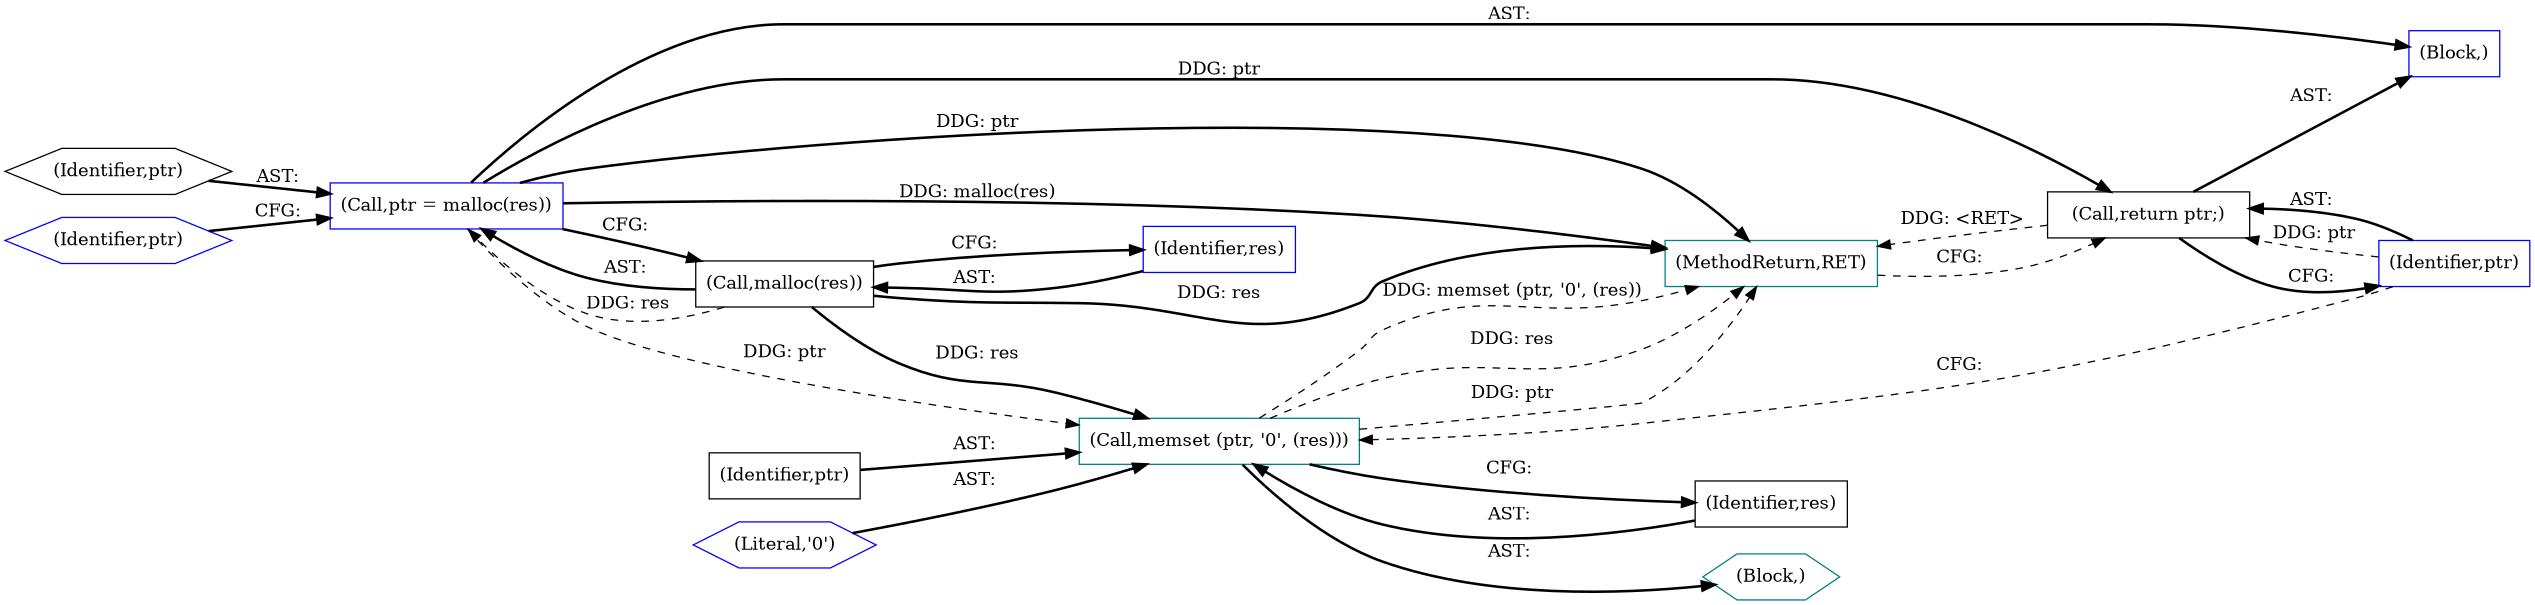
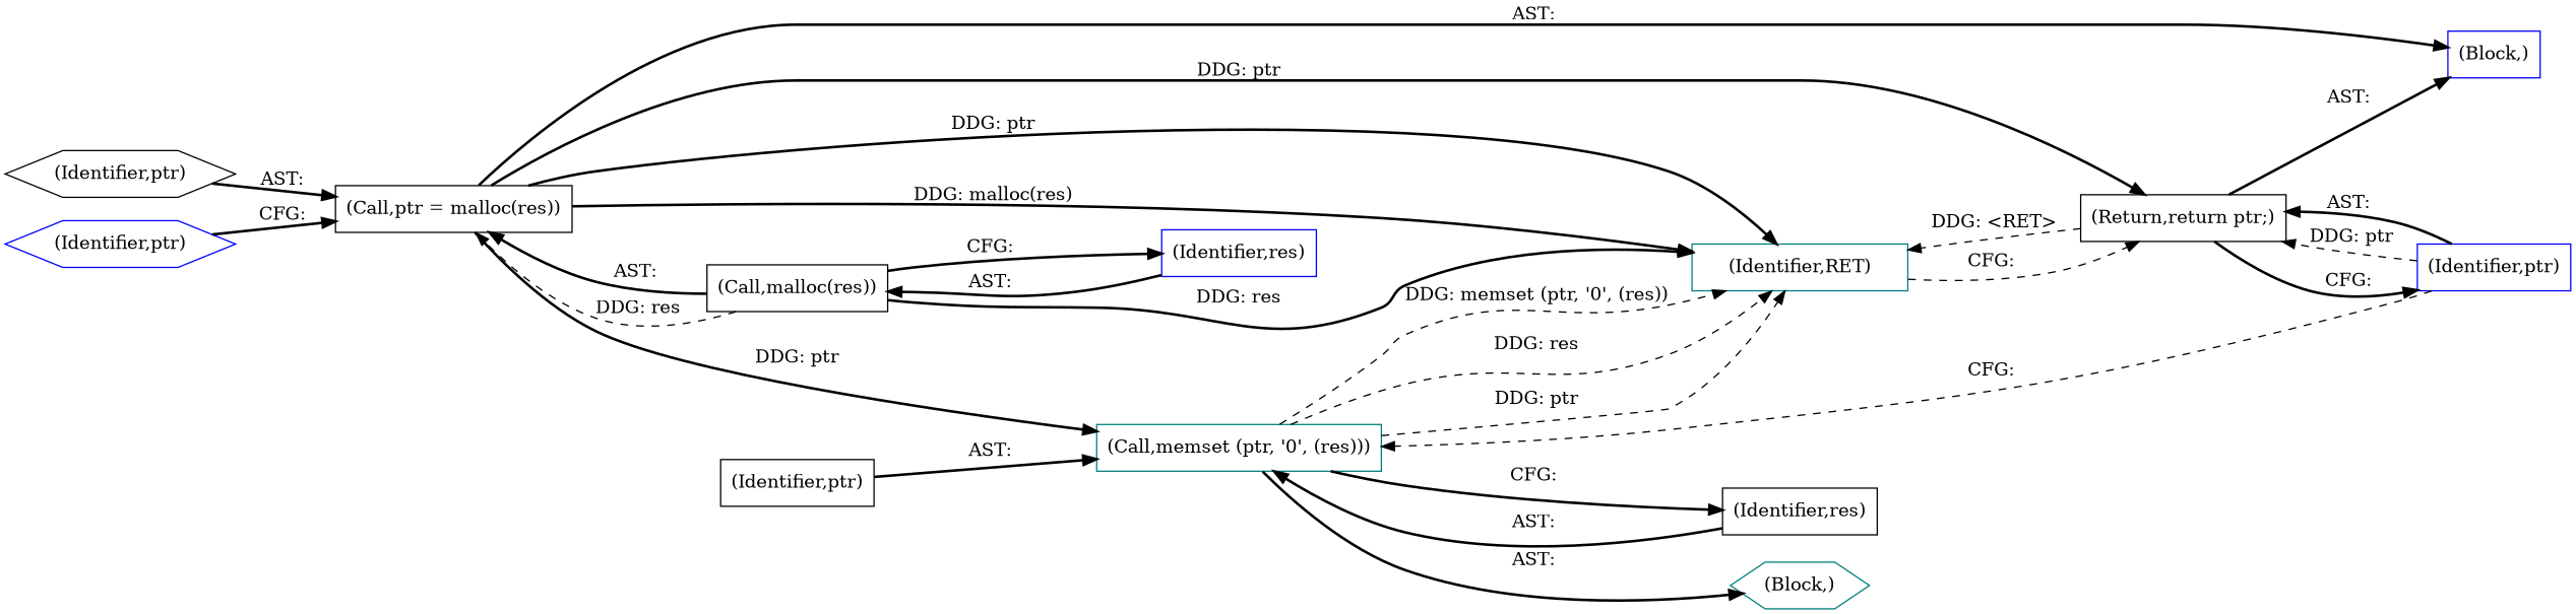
  digraph {
    rankdir=LR
    node [color=blue shape=box]
    edge [style=bold]
-   n1 [label="(Call,ptr = malloc(res))"]
+   n1 [color=black label="(Call,ptr = malloc(res))"]
    n2 [color=black label="(Call,malloc(res))"]
    n3 [color=teal label="(Call,memset (ptr, '\0', (res)))"]
-   n4 [color=black label="(Call,return ptr;)"]
+   n4 [color=black label="(Return,return ptr;)"]
    n5 [label="(Block,)"]
-   n6 [color=teal label="(MethodReturn,RET)"]
+   n6 [color=teal label="(Identifier,RET)"]
    n7 [label="(Identifier,res)"]
    n8 [color=black label="(Identifier,res)"]
    n9 [color=teal label="(Block,)" shape=hexagon]
    n10 [label="(Identifier,ptr)"]
    n11 [color=black label="(Identifier,ptr)"]
-   n12 [label="(Literal,'\0')" shape=hexagon]
    n13 [color=black label="(Identifier,ptr)" shape=hexagon]
    n14 [label="(Identifier,ptr)" shape=hexagon]
-   n1 -> n2 [label="CFG: "]
-   n1 -> n3 [label="DDG: ptr" style=dashed]
+   n1 -> n3 [label="DDG: ptr"]
    n1 -> n4 [label="DDG: ptr"]
    n1 -> n5 [label="AST: "]
    n1 -> n6 [label="DDG: ptr"]
    n1 -> n6 [label="DDG: malloc(res)"]
    n2 -> n1 [label="AST: "]
    n2 -> n1 [label="DDG: res" style=dashed]
-   n2 -> n3 [label="DDG: res"]
    n2 -> n6 [label="DDG: res"]
    n2 -> n7 [label="CFG: "]
    n3 -> n6 [label="DDG: res" style=dashed]
    n3 -> n6 [label="DDG: ptr" style=dashed]
    n3 -> n6 [label="DDG: memset (ptr, '\0', (res))" style=dashed]
    n3 -> n8 [label="CFG: "]
    n3 -> n9 [label="AST: "]
    n4 -> n5 [label="AST: "]
    n4 -> n6 [label="DDG: <RET>" style=dashed]
    n4 -> n10 [label="CFG: "]
    n6 -> n4 [label="CFG: " style=dashed]
    n7 -> n2 [label="AST: "]
    n8 -> n3 [label="AST: "]
    n10 -> n3 [label="CFG: " style=dashed]
    n10 -> n4 [label="AST: "]
    n10 -> n4 [label="DDG: ptr" style=dashed]
    n11 -> n3 [label="AST: "]
-   n12 -> n3 [label="AST: "]
    n13 -> n1 [label="AST: "]
    n14 -> n1 [label="CFG: "]
  }
